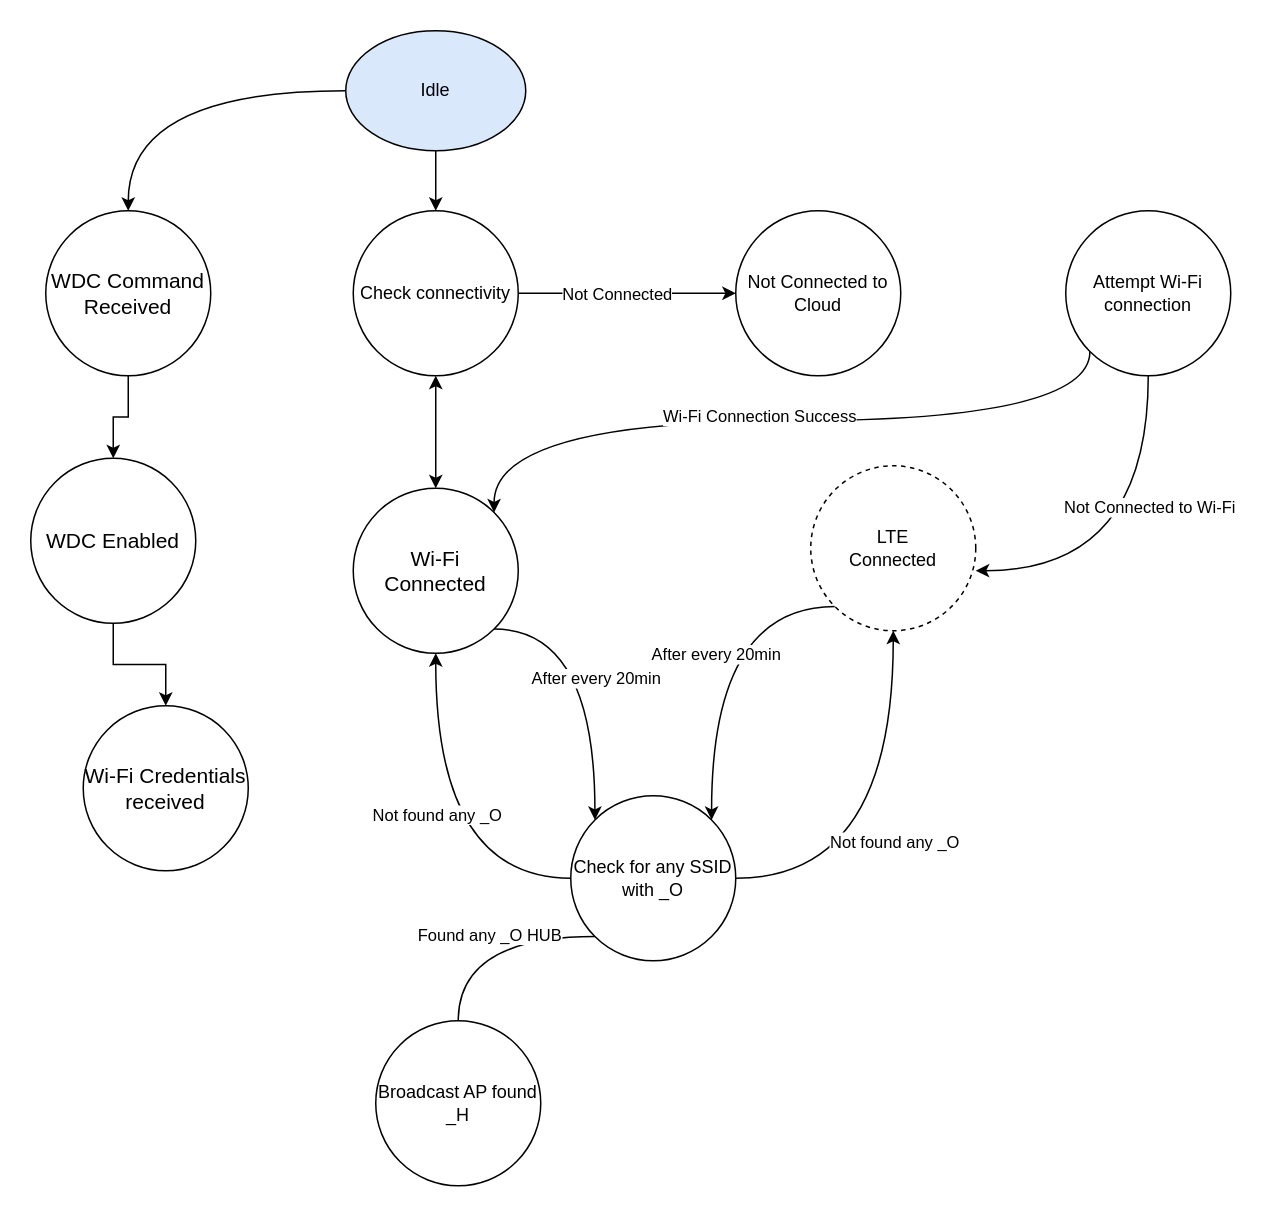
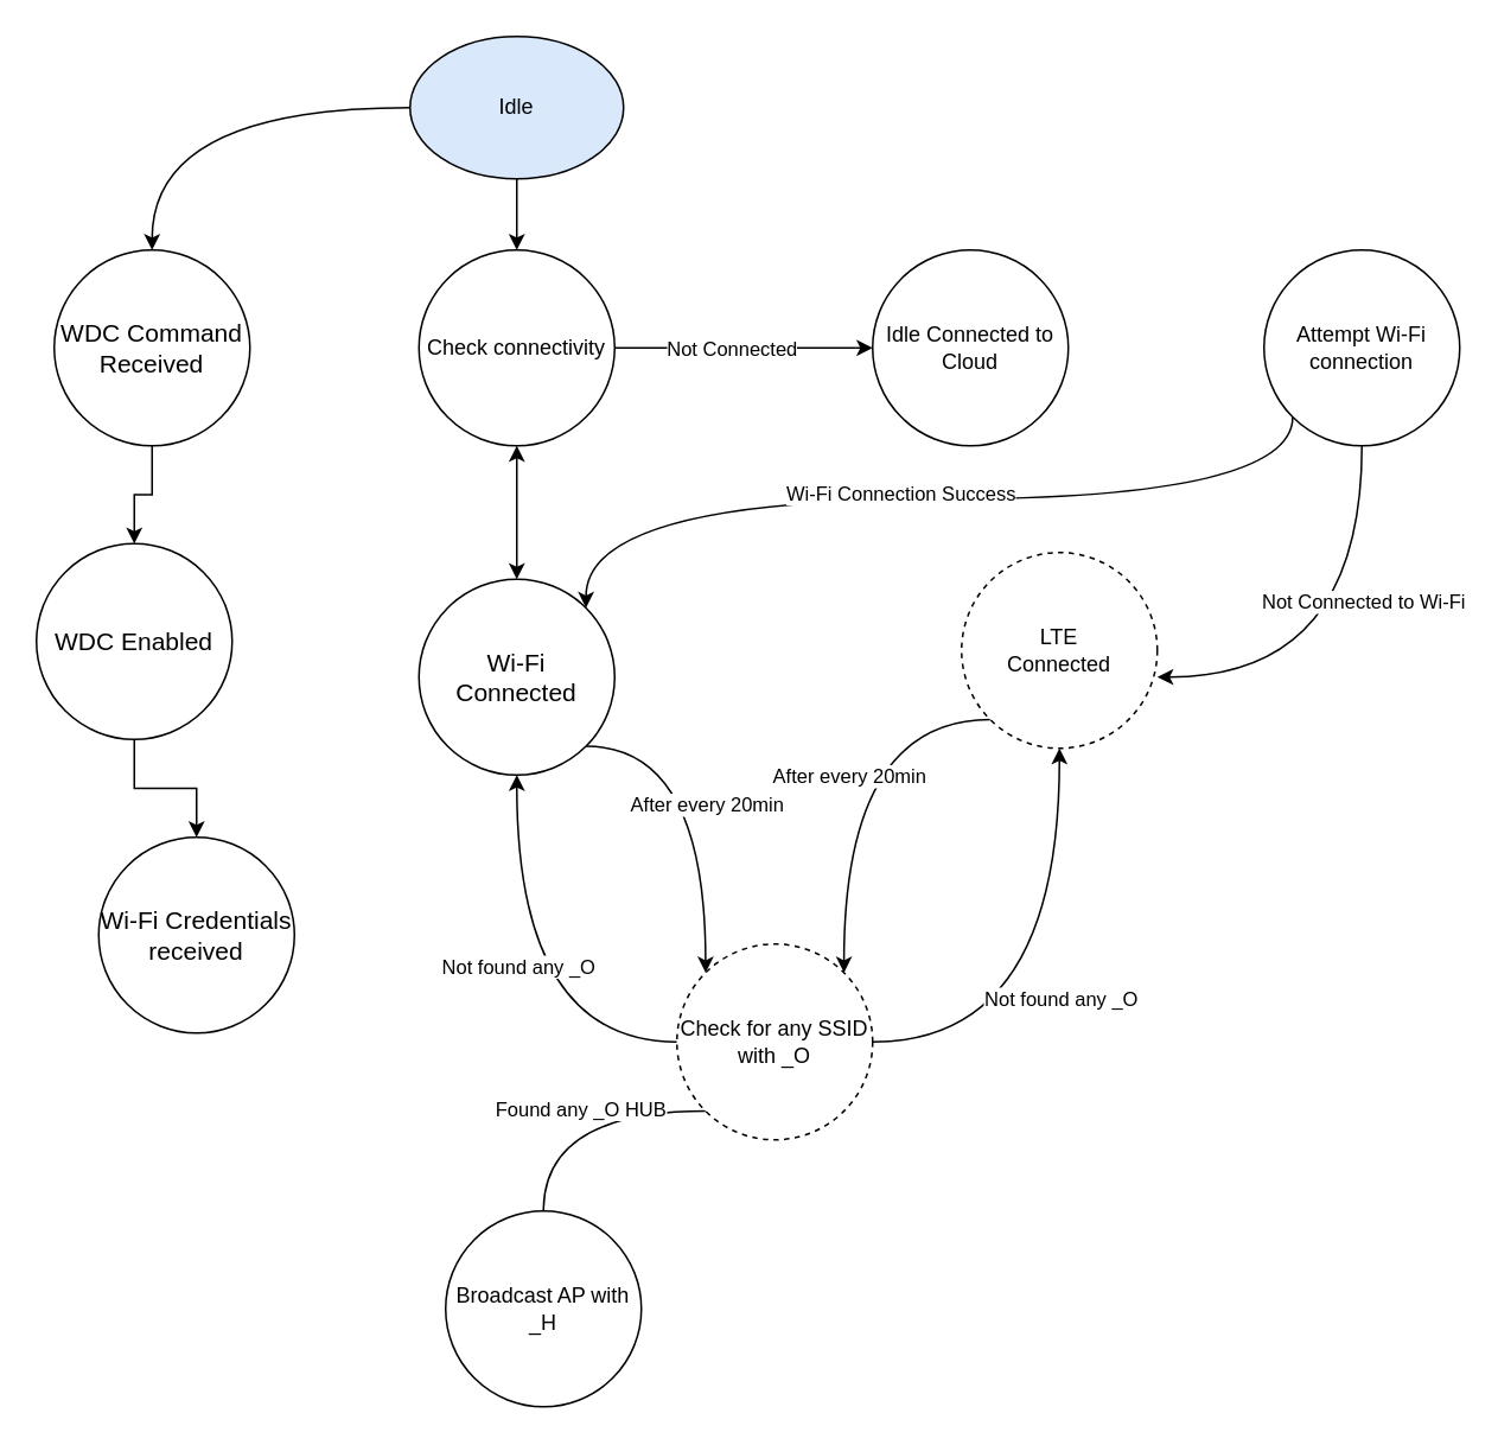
  <mxCell id="0" />
  <mxCell id="1" parent="0" />
  <mxCell id="2" style="edgeStyle=orthogonalEdgeStyle;rounded=0;orthogonalLoop=1;jettySize=auto;html=1;entryX=0.5;entryY=0;entryDx=0;entryDy=0;" edge="1" parent="1" source="4" target="8"><mxGeometry relative="1" as="geometry" /></mxCell>
  <mxCell id="3" style="edgeStyle=orthogonalEdgeStyle;orthogonalLoop=1;jettySize=auto;html=1;entryX=0.5;entryY=0;entryDx=0;entryDy=0;curved=1;" edge="1" parent="1" source="4" target="32"><mxGeometry relative="1" as="geometry" /></mxCell>
  <mxCell id="4" value="Idle" style="ellipse;whiteSpace=wrap;html=1;fillColor=#dae8fc;" vertex="1" parent="1"><mxGeometry x="230" y="20" width="120" height="80" as="geometry" /></mxCell>
  <mxCell id="5" style="edgeStyle=orthogonalEdgeStyle;rounded=0;orthogonalLoop=1;jettySize=auto;html=1;entryX=0.5;entryY=0;entryDx=0;entryDy=0;startArrow=classic;startFill=1;" edge="1" parent="1" source="8" target="11"><mxGeometry relative="1" as="geometry" /></mxCell>
  <mxCell id="6" style="edgeStyle=orthogonalEdgeStyle;rounded=0;orthogonalLoop=1;jettySize=auto;html=1;entryX=0;entryY=0.5;entryDx=0;entryDy=0;" edge="1" parent="1" source="8" target="28"><mxGeometry relative="1" as="geometry" /></mxCell>
  <mxCell id="7" value="Not Connected" style="edgeLabel;html=1;align=center;verticalAlign=middle;resizable=0;points=[];" vertex="1" connectable="0" parent="6"><mxGeometry x="-0.391" y="-1" relative="1" as="geometry"><mxPoint x="21" y="-1" as="offset" /></mxGeometry></mxCell>
  <mxCell id="8" value="Check connectivity" style="ellipse;whiteSpace=wrap;html=1;aspect=fixed;" vertex="1" parent="1"><mxGeometry x="235" y="140" width="110" height="110" as="geometry" /></mxCell>
  <mxCell id="9" style="edgeStyle=orthogonalEdgeStyle;orthogonalLoop=1;jettySize=auto;html=1;exitX=1;exitY=1;exitDx=0;exitDy=0;entryX=0;entryY=0;entryDx=0;entryDy=0;curved=1;" edge="1" parent="1" source="11" target="26"><mxGeometry relative="1" as="geometry" /></mxCell>
  <mxCell id="10" value="After every 20min" style="edgeLabel;html=1;align=center;verticalAlign=middle;resizable=0;points=[];" vertex="1" connectable="0" parent="9"><mxGeometry x="0.031" relative="1" as="geometry"><mxPoint as="offset" /></mxGeometry></mxCell>
  <mxCell id="11" value="Wi-Fi &lt;br style=&quot;font-size: 14px;&quot;&gt;Connected" style="ellipse;whiteSpace=wrap;html=1;aspect=fixed;fontSize=14;" vertex="1" parent="1"><mxGeometry x="235" y="325" width="110" height="110" as="geometry" /></mxCell>
  <mxCell id="12" style="edgeStyle=orthogonalEdgeStyle;orthogonalLoop=1;jettySize=auto;html=1;exitX=0;exitY=1;exitDx=0;exitDy=0;entryX=1;entryY=0;entryDx=0;entryDy=0;curved=1;" edge="1" parent="1" source="14" target="26"><mxGeometry relative="1" as="geometry" /></mxCell>
  <mxCell id="13" value="After every 20min" style="edgeLabel;html=1;align=center;verticalAlign=middle;resizable=0;points=[];" vertex="1" connectable="0" parent="12"><mxGeometry x="0.012" y="3" relative="1" as="geometry"><mxPoint as="offset" /></mxGeometry></mxCell>
  <mxCell id="14" value="LTE&lt;br&gt;Connected" style="ellipse;whiteSpace=wrap;html=1;aspect=fixed;dashed=1;" vertex="1" parent="1"><mxGeometry x="540" y="310" width="110" height="110" as="geometry" /></mxCell>
  <mxCell id="15" style="edgeStyle=orthogonalEdgeStyle;orthogonalLoop=1;jettySize=auto;html=1;exitX=0;exitY=1;exitDx=0;exitDy=0;entryX=1;entryY=0;entryDx=0;entryDy=0;curved=1;" edge="1" parent="1" source="17" target="11"><mxGeometry relative="1" as="geometry"><Array as="points"><mxPoint x="726" y="280" /><mxPoint x="329" y="280" /></Array></mxGeometry></mxCell>
  <mxCell id="16" value="Wi-Fi Connection Success" style="edgeLabel;html=1;align=center;verticalAlign=middle;resizable=0;points=[];" vertex="1" connectable="0" parent="15"><mxGeometry x="0.058" y="-4" relative="1" as="geometry"><mxPoint as="offset" /></mxGeometry></mxCell>
  <mxCell id="17" value="Attempt Wi-Fi connection" style="ellipse;whiteSpace=wrap;html=1;aspect=fixed;" vertex="1" parent="1"><mxGeometry x="710" y="140" width="110" height="110" as="geometry" /></mxCell>
  <mxCell id="18" style="edgeStyle=orthogonalEdgeStyle;rounded=0;orthogonalLoop=1;jettySize=auto;html=1;" edge="1" parent="1" source="19" target="33"><mxGeometry relative="1" as="geometry" /></mxCell>
  <mxCell id="19" value="WDC Enabled" style="ellipse;whiteSpace=wrap;html=1;aspect=fixed;fontSize=14;" vertex="1" parent="1"><mxGeometry x="20" y="305" width="110" height="110" as="geometry" /></mxCell>
  <mxCell id="20" style="edgeStyle=orthogonalEdgeStyle;orthogonalLoop=1;jettySize=auto;html=1;exitX=0;exitY=1;exitDx=0;exitDy=0;entryX=0.5;entryY=0;entryDx=0;entryDy=0;curved=1;endArrow=none;" edge="1" parent="1" source="26" target="27"><mxGeometry relative="1" as="geometry" /></mxCell>
  <mxCell id="21" value="Found any _O HUB" style="edgeLabel;html=1;align=center;verticalAlign=middle;resizable=0;points=[];" vertex="1" connectable="0" parent="20"><mxGeometry x="-0.054" y="-1" relative="1" as="geometry"><mxPoint x="-1" as="offset" /></mxGeometry></mxCell>
  <mxCell id="22" style="edgeStyle=orthogonalEdgeStyle;orthogonalLoop=1;jettySize=auto;html=1;entryX=0.5;entryY=1;entryDx=0;entryDy=0;exitX=1;exitY=0.5;exitDx=0;exitDy=0;curved=1;" edge="1" parent="1" source="26" target="14"><mxGeometry relative="1" as="geometry" /></mxCell>
  <mxCell id="23" value="Not found any _O" style="edgeLabel;html=1;align=center;verticalAlign=middle;resizable=0;points=[];" vertex="1" connectable="0" parent="22"><mxGeometry x="-0.04" relative="1" as="geometry"><mxPoint as="offset" /></mxGeometry></mxCell>
  <mxCell id="24" style="edgeStyle=orthogonalEdgeStyle;orthogonalLoop=1;jettySize=auto;html=1;entryX=0.5;entryY=1;entryDx=0;entryDy=0;exitX=0;exitY=0.5;exitDx=0;exitDy=0;curved=1;" edge="1" parent="1" source="26" target="11"><mxGeometry relative="1" as="geometry" /></mxCell>
  <mxCell id="25" value="Not found any _O" style="edgeLabel;html=1;align=center;verticalAlign=middle;resizable=0;points=[];" vertex="1" connectable="0" parent="24"><mxGeometry x="0.106" relative="1" as="geometry"><mxPoint as="offset" /></mxGeometry></mxCell>
- <mxCell id="26" value="Check for any SSID with _O" style="ellipse;whiteSpace=wrap;html=1;aspect=fixed;" vertex="1" parent="1"><mxGeometry x="380" y="530" width="110" height="110" as="geometry" /></mxCell>
- <mxCell id="27" value="Broadcast AP found _H" style="ellipse;whiteSpace=wrap;html=1;aspect=fixed;" vertex="1" parent="1"><mxGeometry x="250" y="680" width="110" height="110" as="geometry" /></mxCell>
- <mxCell id="28" value="Not Connected to Cloud" style="ellipse;whiteSpace=wrap;html=1;aspect=fixed;" vertex="1" parent="1"><mxGeometry x="490" y="140" width="110" height="110" as="geometry" /></mxCell>
+ <mxCell id="26" value="Check for any SSID with _O" style="ellipse;whiteSpace=wrap;html=1;aspect=fixed;dashed=1;" vertex="1" parent="1"><mxGeometry x="380" y="530" width="110" height="110" as="geometry" /></mxCell>
+ <mxCell id="27" value="Broadcast AP with _H" style="ellipse;whiteSpace=wrap;html=1;aspect=fixed;" vertex="1" parent="1"><mxGeometry x="250" y="680" width="110" height="110" as="geometry" /></mxCell>
+ <mxCell id="28" value="Idle Connected to Cloud" style="ellipse;whiteSpace=wrap;html=1;aspect=fixed;" vertex="1" parent="1"><mxGeometry x="490" y="140" width="110" height="110" as="geometry" /></mxCell>
  <mxCell id="29" style="edgeStyle=orthogonalEdgeStyle;orthogonalLoop=1;jettySize=auto;html=1;entryX=1;entryY=0.636;entryDx=0;entryDy=0;entryPerimeter=0;exitX=0.5;exitY=1;exitDx=0;exitDy=0;curved=1;" edge="1" parent="1" source="17" target="14"><mxGeometry relative="1" as="geometry" /></mxCell>
  <mxCell id="30" value="Not Connected to Wi-Fi" style="edgeLabel;html=1;align=center;verticalAlign=middle;resizable=0;points=[];" vertex="1" connectable="0" parent="29"><mxGeometry x="-0.287" relative="1" as="geometry"><mxPoint as="offset" /></mxGeometry></mxCell>
  <mxCell id="31" style="edgeStyle=orthogonalEdgeStyle;rounded=0;orthogonalLoop=1;jettySize=auto;html=1;entryX=0.5;entryY=0;entryDx=0;entryDy=0;" edge="1" parent="1" source="32" target="19"><mxGeometry relative="1" as="geometry" /></mxCell>
  <mxCell id="32" value="WDC Command Received" style="ellipse;whiteSpace=wrap;html=1;aspect=fixed;fontSize=14;" vertex="1" parent="1"><mxGeometry x="30" y="140" width="110" height="110" as="geometry" /></mxCell>
  <mxCell id="33" value="Wi-Fi Credentials received" style="ellipse;whiteSpace=wrap;html=1;aspect=fixed;fontSize=14;" vertex="1" parent="1"><mxGeometry x="55" y="470" width="110" height="110" as="geometry" /></mxCell>
